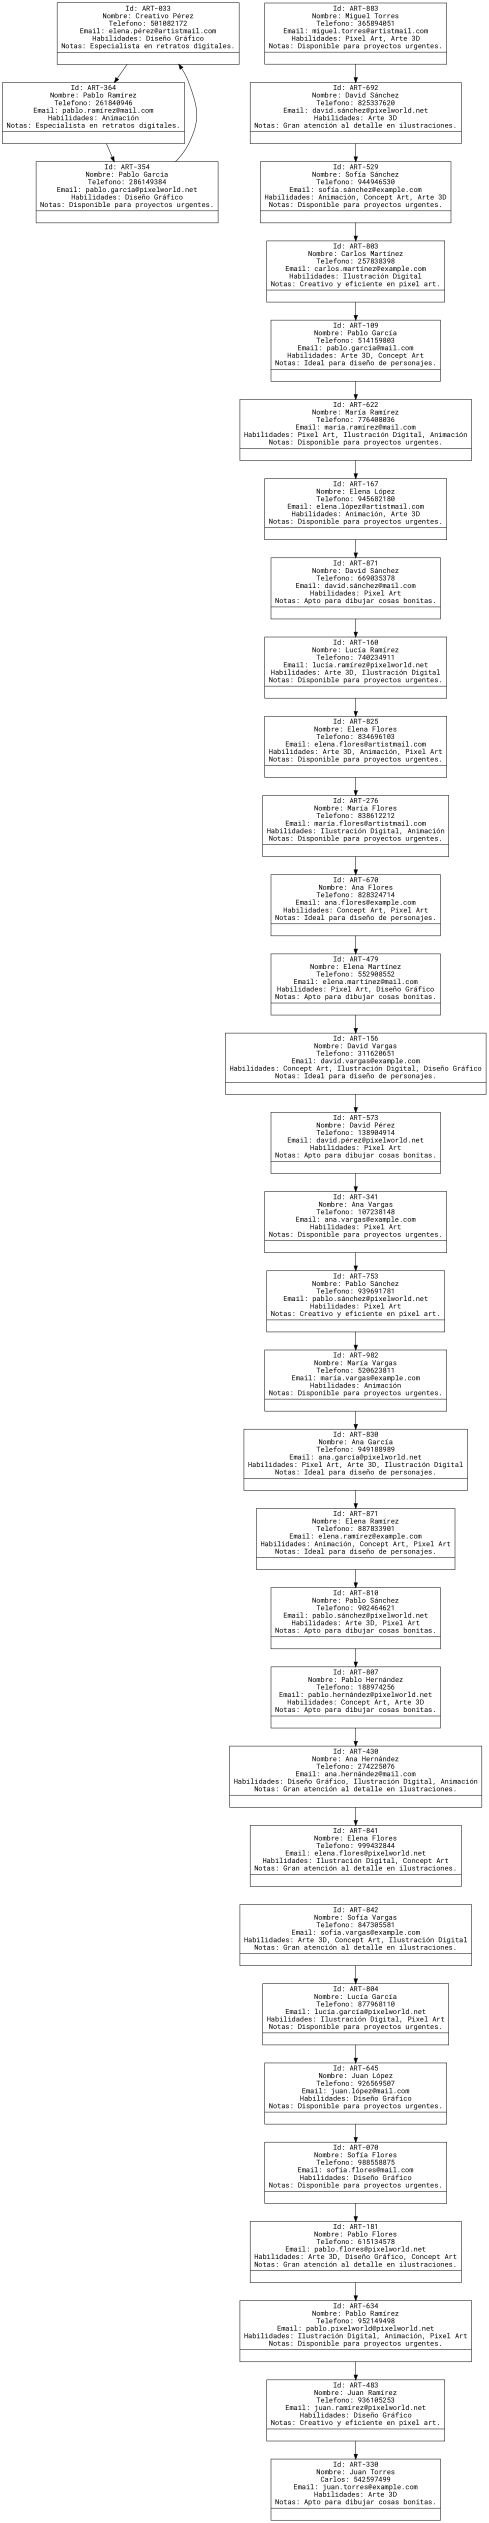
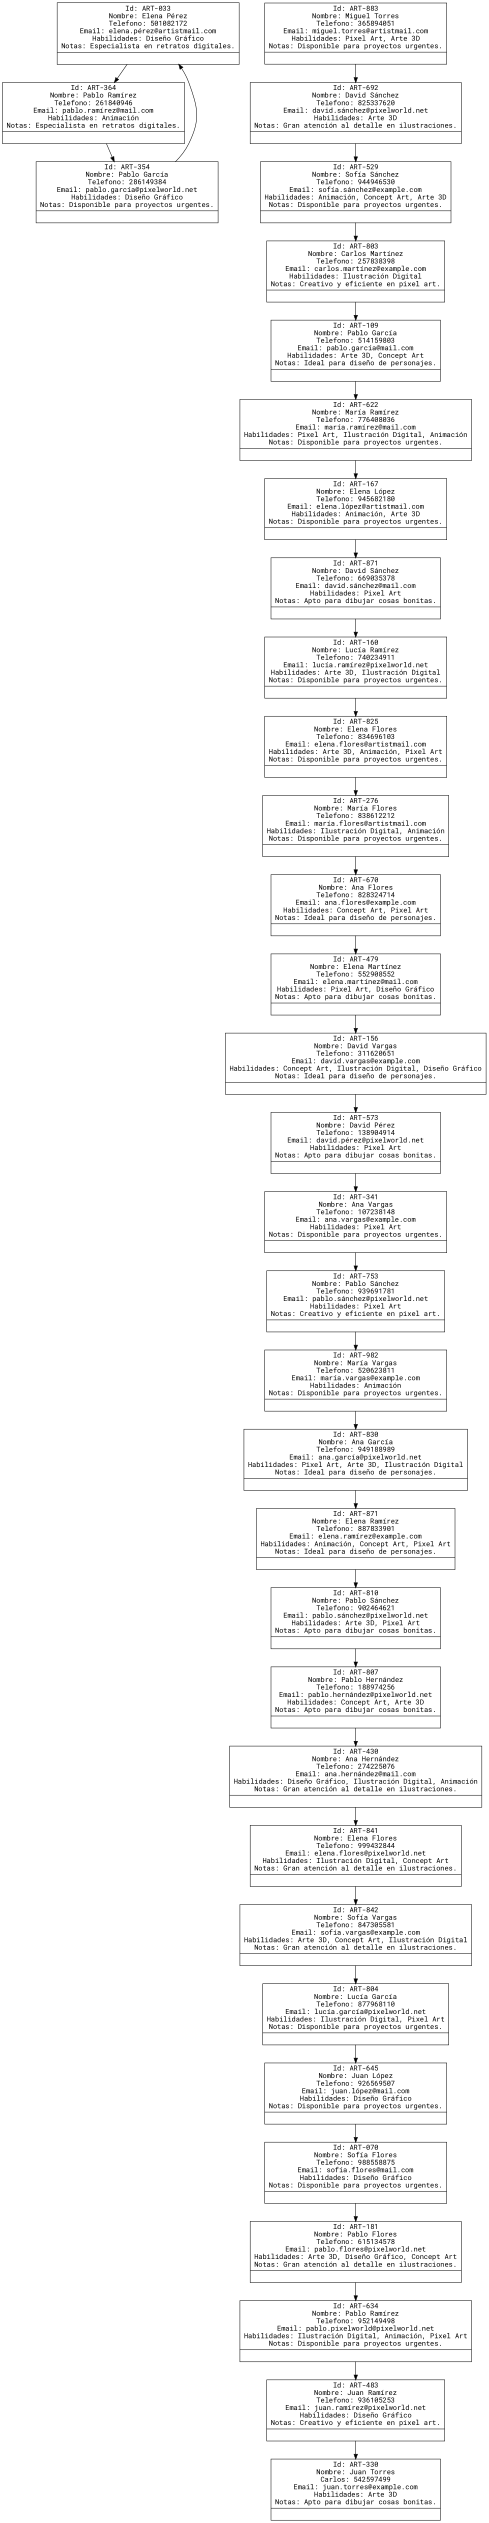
  digraph {
    fontname="Roboto Mono"
    rankdir=TB
    node [fontname="Roboto Mono" shape=record]
    edge [fontname="Roboto Mono"]
-   n1 [height=.1 label="{Id: ART-033\nNombre: Creativo Pérez\nTelefono: 501082172\nEmail: elena.pérez@artistmail.com\nHabilidades: Diseño Gráfico\nNotas: Especialista en retratos digitales.|<f1>}"]
+   n1 [height=.1 label="{Id: ART-033\nNombre: Elena Pérez\nTelefono: 501082172\nEmail: elena.pérez@artistmail.com\nHabilidades: Diseño Gráfico\nNotas: Especialista en retratos digitales.|<f1>}"]
    n2 [height=.1 label="{Id: ART-364\nNombre: Pablo Ramírez\nTelefono: 261840946\nEmail: pablo.ramírez@mail.com\nHabilidades: Animación\nNotas: Especialista en retratos digitales.|<f1>}"]
    n3 [height=.1 label="{Id: ART-354\nNombre: Pablo García\nTelefono: 286149384\nEmail: pablo.garcía@pixelworld.net\nHabilidades: Diseño Gráfico\nNotas: Disponible para proyectos urgentes.|<f1>}"]
    n4 [height=.1 label="{Id: ART-883\nNombre: Miguel Torres\nTelefono: 365894051\nEmail: miguel.torres@artistmail.com\nHabilidades: Pixel Art, Arte 3D\nNotas: Disponible para proyectos urgentes.|<f1>}"]
    n5 [height=.1 label="{Id: ART-692\nNombre: David Sánchez\nTelefono: 825337620\nEmail: david.sánchez@pixelworld.net\nHabilidades: Arte 3D\nNotas: Gran atención al detalle en ilustraciones.|<f1>}"]
    n6 [height=.1 label="{Id: ART-529\nNombre: Sofía Sánchez\nTelefono: 944946530\nEmail: sofía.sánchez@example.com\nHabilidades: Animación, Concept Art, Arte 3D\nNotas: Disponible para proyectos urgentes.|<f1>}"]
    n7 [height=.1 label="{Id: ART-803\nNombre: Carlos Martínez\nTelefono: 257838398\nEmail: carlos.martínez@example.com\nHabilidades: Ilustración Digital\nNotas: Creativo y eficiente en pixel art.|<f1>}"]
    n8 [height=.1 label="{Id: ART-109\nNombre: Pablo García\nTelefono: 514159803\nEmail: pablo.garcía@mail.com\nHabilidades: Arte 3D, Concept Art\nNotas: Ideal para diseño de personajes.|<f1>}"]
    n9 [height=.1 label="{Id: ART-622\nNombre: María Ramírez\nTelefono: 776408036\nEmail: maría.ramírez@mail.com\nHabilidades: Pixel Art, Ilustración Digital, Animación\nNotas: Disponible para proyectos urgentes.|<f1>}"]
    n10 [height=.1 label="{Id: ART-167\nNombre: Elena López\nTelefono: 945682180\nEmail: elena.lópez@artistmail.com\nHabilidades: Animación, Arte 3D\nNotas: Disponible para proyectos urgentes.|<f1>}"]
    n11 [height=.1 label="{Id: ART-871\nNombre: David Sánchez\nTelefono: 669035378\nEmail: david.sánchez@mail.com\nHabilidades: Pixel Art\nNotas: Apto para dibujar cosas bonitas.|<f1>}"]
    n12 [height=.1 label="{Id: ART-160\nNombre: Lucía Ramírez\nTelefono: 740234911\nEmail: lucía.ramírez@pixelworld.net\nHabilidades: Arte 3D, Ilustración Digital\nNotas: Disponible para proyectos urgentes.|<f1>}"]
    n13 [height=.1 label="{Id: ART-825\nNombre: Elena Flores\nTelefono: 834696103\nEmail: elena.flores@artistmail.com\nHabilidades: Arte 3D, Animación, Pixel Art\nNotas: Disponible para proyectos urgentes.|<f1>}"]
    n14 [height=.1 label="{Id: ART-276\nNombre: María Flores\nTelefono: 838612212\nEmail: maría.flores@artistmail.com\nHabilidades: Ilustración Digital, Animación\nNotas: Disponible para proyectos urgentes.|<f1>}"]
    n15 [height=.1 label="{Id: ART-670\nNombre: Ana Flores\nTelefono: 828324714\nEmail: ana.flores@example.com\nHabilidades: Concept Art, Pixel Art\nNotas: Ideal para diseño de personajes.|<f1>}"]
    n16 [height=.1 label="{Id: ART-479\nNombre: Elena Martínez\nTelefono: 552908552\nEmail: elena.martínez@mail.com\nHabilidades: Pixel Art, Diseño Gráfico\nNotas: Apto para dibujar cosas bonitas.|<f1>}"]
    n17 [height=.1 label="{Id: ART-156\nNombre: David Vargas\nTelefono: 311620651\nEmail: david.vargas@example.com\nHabilidades: Concept Art, Ilustración Digital, Diseño Gráfico\nNotas: Ideal para diseño de personajes.|<f1>}"]
    n18 [height=.1 label="{Id: ART-573\nNombre: David Pérez\nTelefono: 138904914\nEmail: david.pérez@pixelworld.net\nHabilidades: Pixel Art\nNotas: Apto para dibujar cosas bonitas.|<f1>}"]
    n19 [height=.1 label="{Id: ART-341\nNombre: Ana Vargas\nTelefono: 107238148\nEmail: ana.vargas@example.com\nHabilidades: Pixel Art\nNotas: Disponible para proyectos urgentes.|<f1>}"]
    n20 [height=.1 label="{Id: ART-753\nNombre: Pablo Sánchez\nTelefono: 939691781\nEmail: pablo.sánchez@pixelworld.net\nHabilidades: Pixel Art\nNotas: Creativo y eficiente en pixel art.|<f1>}"]
    n21 [height=.1 label="{Id: ART-982\nNombre: María Vargas\nTelefono: 520623811\nEmail: maría.vargas@example.com\nHabilidades: Animación\nNotas: Disponible para proyectos urgentes.|<f1>}"]
    n22 [height=.1 label="{Id: ART-830\nNombre: Ana García\nTelefono: 949188989\nEmail: ana.garcía@pixelworld.net\nHabilidades: Pixel Art, Arte 3D, Ilustración Digital\nNotas: Ideal para diseño de personajes.|<f1>}"]
    n23 [height=.1 label="{Id: ART-871\nNombre: Elena Ramírez\nTelefono: 887833901\nEmail: elena.ramírez@example.com\nHabilidades: Animación, Concept Art, Pixel Art\nNotas: Ideal para diseño de personajes.|<f1>}"]
    n24 [height=.1 label="{Id: ART-810\nNombre: Pablo Sánchez\nTelefono: 902464621\nEmail: pablo.sánchez@pixelworld.net\nHabilidades: Arte 3D, Pixel Art\nNotas: Apto para dibujar cosas bonitas.|<f1>}"]
    n25 [height=.1 label="{Id: ART-807\nNombre: Pablo Hernández\nTelefono: 188974256\nEmail: pablo.hernández@pixelworld.net\nHabilidades: Concept Art, Arte 3D\nNotas: Apto para dibujar cosas bonitas.|<f1>}"]
    n26 [height=.1 label="{Id: ART-430\nNombre: Ana Hernández\nTelefono: 274225076\nEmail: ana.hernández@mail.com\nHabilidades: Diseño Gráfico, Ilustración Digital, Animación\nNotas: Gran atención al detalle en ilustraciones.|<f1>}"]
    n27 [height=.1 label="{Id: ART-841\nNombre: Elena Flores\nTelefono: 999432844\nEmail: elena.flores@pixelworld.net\nHabilidades: Ilustración Digital, Concept Art\nNotas: Gran atención al detalle en ilustraciones.|<f1>}"]
    n28 [height=.1 label="{Id: ART-842\nNombre: Sofía Vargas\nTelefono: 847305581\nEmail: sofía.vargas@example.com\nHabilidades: Arte 3D, Concept Art, Ilustración Digital\nNotas: Gran atención al detalle en ilustraciones.|<f1>}"]
    n29 [height=.1 label="{Id: ART-804\nNombre: Lucía García\nTelefono: 877968110\nEmail: lucía.garcía@pixelworld.net\nHabilidades: Ilustración Digital, Pixel Art\nNotas: Disponible para proyectos urgentes.|<f1>}"]
    n30 [height=.1 label="{Id: ART-645\nNombre: Juan López\nTelefono: 926569507\nEmail: juan.lópez@mail.com\nHabilidades: Diseño Gráfico\nNotas: Disponible para proyectos urgentes.|<f1>}"]
    n31 [height=.1 label="{Id: ART-070\nNombre: Sofía Flores\nTelefono: 988558875\nEmail: sofía.flores@mail.com\nHabilidades: Diseño Gráfico\nNotas: Disponible para proyectos urgentes.|<f1>}"]
    n32 [height=.1 label="{Id: ART-181\nNombre: Pablo Flores\nTelefono: 615134578\nEmail: pablo.flores@pixelworld.net\nHabilidades: Arte 3D, Diseño Gráfico, Concept Art\nNotas: Gran atención al detalle en ilustraciones.|<f1>}"]
    n33 [height=.1 label="{Id: ART-634\nNombre: Pablo Ramírez\nTelefono: 952149498\nEmail: pablo.pixelworld@pixelworld.net\nHabilidades: Ilustración Digital, Animación, Pixel Art\nNotas: Disponible para proyectos urgentes.|<f1>}"]
    n34 [height=.1 label="{Id: ART-483\nNombre: Juan Ramírez\nTelefono: 936105253\nEmail: juan.ramírez@pixelworld.net\nHabilidades: Diseño Gráfico\nNotas: Creativo y eficiente en pixel art.|<f1>}"]
    n35 [height=.1 label="{Id: ART-330\nNombre: Juan Torres\nCarlos: 542597499\nEmail: juan.torres@example.com\nHabilidades: Arte 3D\nNotas: Apto para dibujar cosas bonitas.|<f1>}"]
    n1 -> n2
    n2 -> n3
    n3 -> n1
    n4 -> n5
    n5 -> n6
    n6 -> n7
    n7 -> n8
    n8 -> n9
    n9 -> n10
    n10 -> n11
    n11 -> n12
    n12 -> n13
    n13 -> n14
    n14 -> n15
    n15 -> n16
    n16 -> n17
    n17 -> n18
    n18 -> n19
    n19 -> n20
    n20 -> n21
    n21 -> n22
    n22 -> n23
    n23 -> n24
    n24 -> n25
    n25 -> n26
    n26 -> n27
+   n27 -> n28
    n28 -> n29
    n29 -> n30
    n30 -> n31
    n31 -> n32
    n32 -> n33
    n33 -> n34
    n34 -> n35
  }
